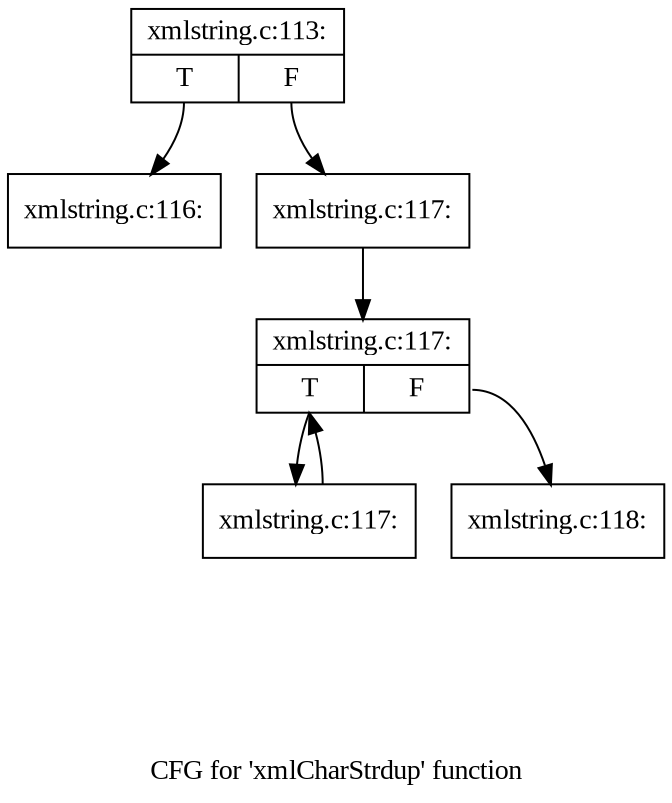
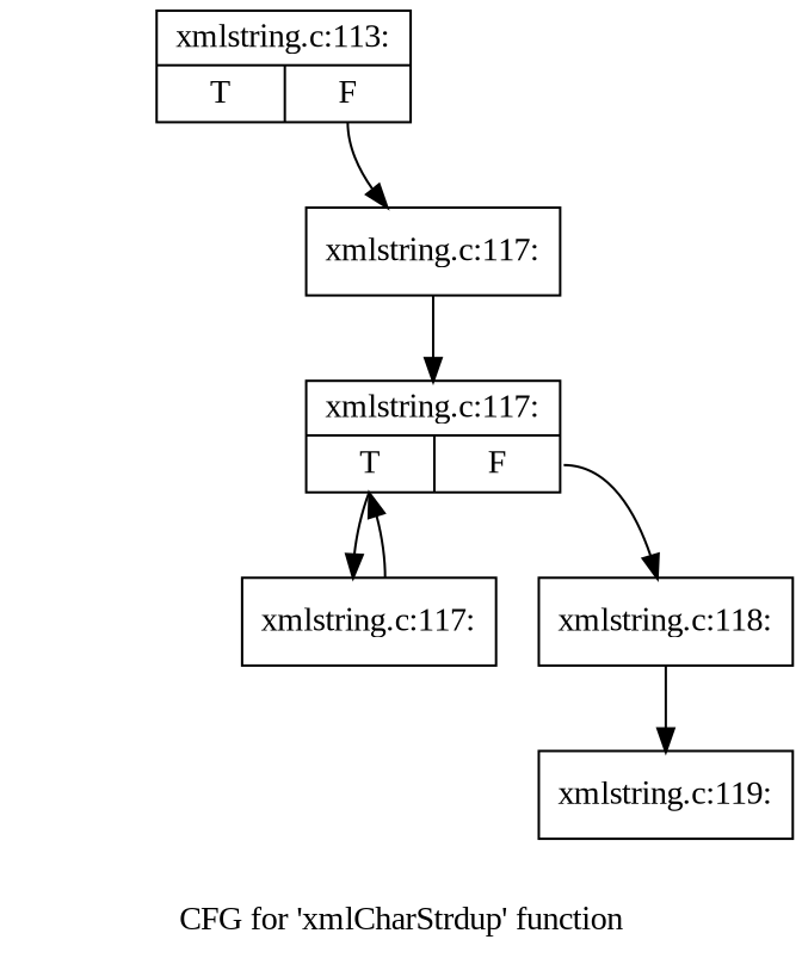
  digraph {
    fontname="Liberation Serif"
    label="CFG for 'xmlCharStrdup' function"
    node [fontname="Liberation Serif" shape=record]
    edge [fontname="Liberation Serif"]
    n1 [label="{xmlstring.c:113:|{<s0>T|<s1>F}}"]
-   n2 [label="{xmlstring.c:116:}"]
    n3 [label="{xmlstring.c:117:}"]
    n4 [label="{xmlstring.c:117:|{<s0>T|<s1>F}}"]
+   n5 [label="{xmlstring.c:119:}"]
    n6 [label="{xmlstring.c:117:}"]
    n7 [label="{xmlstring.c:118:}"]
-   n1 -> n2 [tailport=s0]
    n1 -> n3 [tailport=s1]
    n3 -> n4
    n4 -> n6 [tailport=s0]
    n4 -> n7 [tailport=s1]
    n6 -> n4
+   n7 -> n5
  }
